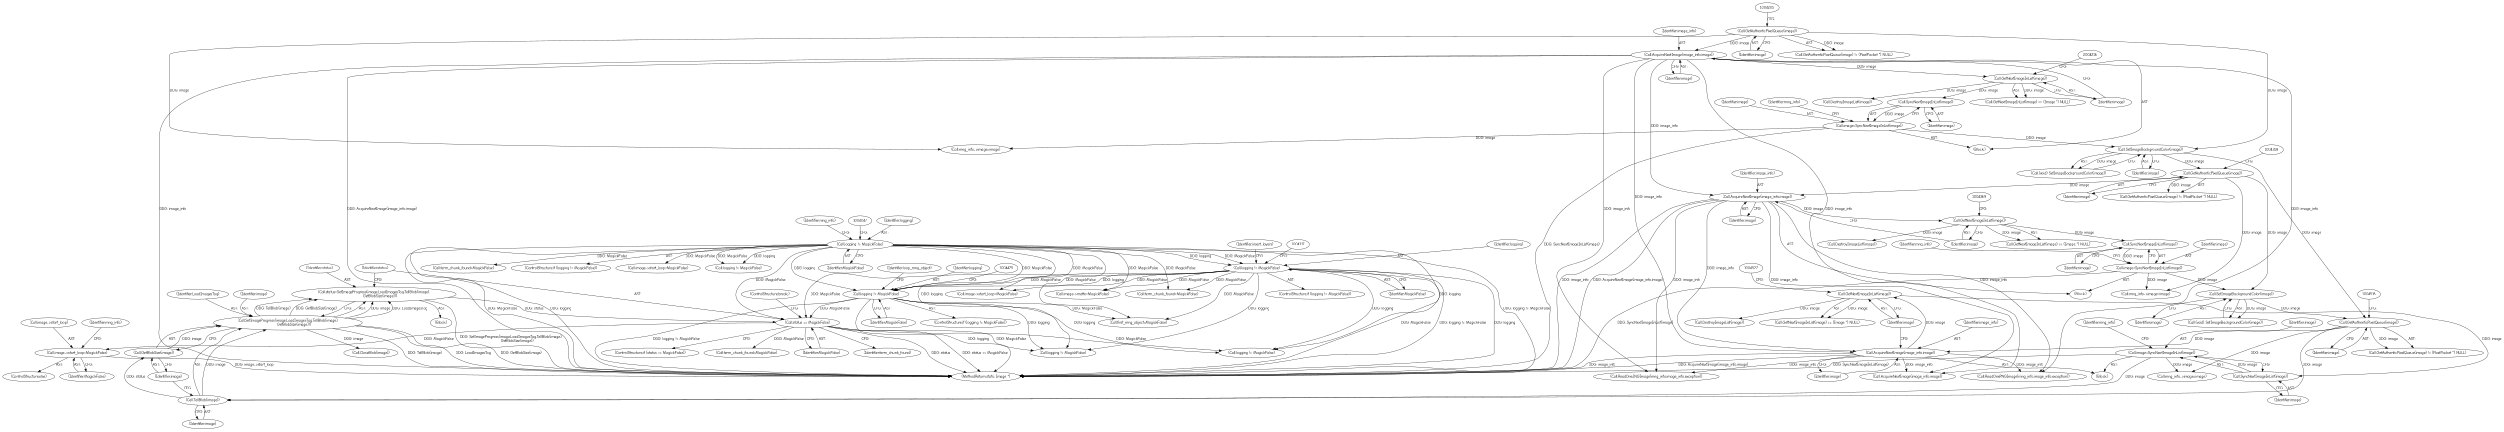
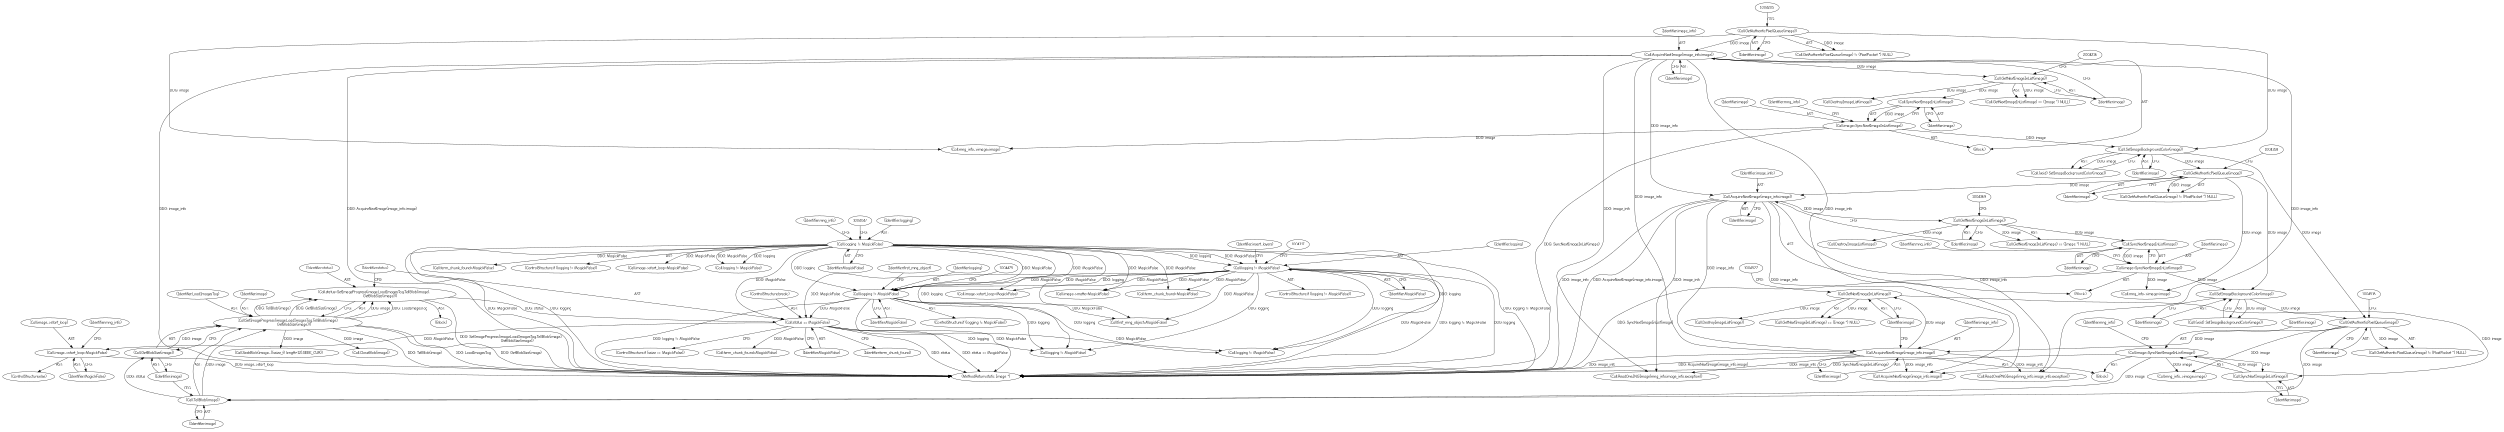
  digraph {
    fontname="Comic Neue"
    node [fontname="Comic Neue"]
    edge [fontname="Comic Neue"]
    n1 [label="(Call,image->start_loop=MagickFalse)"]
    n2 [label="(Identifier,MagickFalse)"]
    n3 [label="(MethodReturn,static Image *)"]
    n4 [label="(ControlStructure,else)"]
    n5 [label="(Call,status == MagickFalse)"]
    n6 [label="(Identifier,MagickFalse)"]
    n7 [label="(Call,logging != MagickFalse)"]
-   n8 [label="(ControlStructure,if (status == MagickFalse))"]
+   n8 [label="(ControlStructure,if (ssize == MagickFalse))"]
    n9 [label="(Call,term_chunk_found=MagickFalse)"]
    n10 [label="(Call,logging != MagickFalse)"]
    n11 [label="(Identifier,term_chunk_found)"]
    n12 [label="(Call,status=SetImageProgress(image,LoadImagesTag,TellBlob(image),\n          GetBlobSize(image)))"]
    n13 [label="(Call,SetImageProgress(image,LoadImagesTag,TellBlob(image),\n          GetBlobSize(image)))"]
    n14 [label="(Block,)"]
    n15 [label="(Call,GetBlobSize(image))"]
+   n16 [label="(Call,SeekBlob(image,-((ssize_t) length+12),SEEK_CUR))"]
    n17 [label="(Call,CloseBlob(image))"]
    n18 [label="(Identifier,image)"]
    n19 [label="(Call,TellBlob(image))"]
    n20 [label="(Identifier,image)"]
    n21 [label="(Call,image=SyncNextImageInList(image))"]
    n22 [label="(Call,SyncNextImageInList(image))"]
    n23 [label="(Block,)"]
    n24 [label="(Call,mng_info->image=image)"]
    n25 [label="(Identifier,image)"]
    n26 [label="(Call,GetNextImageInList(image))"]
    n27 [label="(Identifier,image)"]
    n28 [label="(Call,DestroyImageList(image))"]
    n29 [label="(Call,GetNextImageInList(image) == (Image *) NULL)"]
    n30 [label="(Call,AcquireNextImage(image_info,image))"]
    n31 [label="(Call,AcquireNextImage(image_info,image))"]
    n32 [label="(Call,ReadOneJNGImage(mng_info,image_info,exception))"]
    n33 [label="(Call,ReadOnePNGImage(mng_info,image_info,exception))"]
    n34 [label="(Identifier,image)"]
    n35 [label="(Call,AcquireNextImage(image_info,image))"]
    n36 [label="(Call,GetNextImageInList(image))"]
    n37 [label="(Block,)"]
    n38 [label="(Identifier,image)"]
    n39 [label="(Call,SyncNextImageInList(image))"]
    n40 [label="(Call,DestroyImageList(image))"]
    n41 [label="(Identifier,image)"]
    n42 [label="(Call,GetNextImageInList(image) == (Image *) NULL)"]
    n43 [label="(Call,AcquireNextImage(image_info,image))"]
    n44 [label="(Call,GetNextImageInList(image))"]
    n45 [label="(Identifier,image)"]
    n46 [label="(Block,)"]
    n47 [label="(Call,SyncNextImageInList(image))"]
    n48 [label="(Call,DestroyImageList(image))"]
    n49 [label="(Call,GetNextImageInList(image) == (Image *) NULL)"]
    n50 [label="(Identifier,image)"]
    n51 [label="(Call,GetAuthenticPixelQueue(image))"]
    n52 [label="(Call,SetImageBackgroundColor(image))"]
    n53 [label="(Identifier,image)"]
    n54 [label="(Call,GetAuthenticPixelQueue(image) != (PixelPacket *) NULL)"]
    n55 [label="(Call,mng_info->image=image)"]
    n56 [label="(Call,GetAuthenticPixelQueue(image))"]
    n57 [label="(Call,GetAuthenticPixelQueue(image))"]
    n58 [label="(Call,(void) SetImageBackgroundColor(image))"]
    n59 [label="(Identifier,image)"]
    n60 [label="(Call,SetImageBackgroundColor(image))"]
    n61 [label="(Identifier,image)"]
    n62 [label="(Call,GetAuthenticPixelQueue(image) != (PixelPacket *) NULL)"]
    n63 [label="(Call,mng_info->image=image)"]
    n64 [label="(Call,(void) SetImageBackgroundColor(image))"]
    n65 [label="(Identifier,image)"]
    n66 [label="(Call,GetAuthenticPixelQueue(image) != (PixelPacket *) NULL)"]
    n67 [label="(Identifier,image)"]
    n68 [label="(Call,image=SyncNextImageInList(image))"]
    n69 [label="(Identifier,image)"]
    n70 [label="(Call,image=SyncNextImageInList(image))"]
    n71 [label="(Identifier,image)"]
    n72 [label="(Call,logging != MagickFalse)"]
    n73 [label="(Call,logging != MagickFalse)"]
    n74 [label="(Identifier,MagickFalse)"]
    n75 [label="(Call,image->matte=MagickFalse)"]
    n76 [label="(Call,term_chunk_found=MagickFalse)"]
    n77 [label="(Call,image->start_loop=MagickFalse)"]
    n78 [label="(Call,first_mng_object=MagickFalse)"]
    n79 [label="(ControlStructure,if (logging != MagickFalse))"]
    n80 [label="(ControlStructure,if (logging != MagickFalse))"]
    n81 [label="(Identifier,MagickFalse)"]
    n82 [label="(Call,logging != MagickFalse)"]
    n83 [label="(Identifier,MagickFalse)"]
    n84 [label="(Call,term_chunk_found=MagickFalse)"]
    n85 [label="(ControlStructure,if (logging != MagickFalse))"]
    n86 [label="(Call,image->start_loop=MagickFalse)"]
    n87 [label="(Call,logging != MagickFalse)"]
    n88 [label="(Identifier,logging)"]
-   n89 [label="(Identifier,loop_mng_object)"]
+   n89 [label="(Identifier,first_mng_object)"]
    n90 [label="(Identifier,image_info)"]
    n91 [label="(Identifier,image)"]
    n92 [label="(Identifier,image)"]
    n93 [label="(Identifier,image_info)"]
    n94 [label="(Identifier,insert_layers)"]
    n95 [label="(Identifier,status)"]
    n96 [label="(Identifier,mng_info)"]
    n97 [label="(Identifier,image)"]
    n98 [label="(Call,image->start_loop)"]
    n99 [label="(Identifier,status)"]
    n100 [label="(Identifier,LoadImagesTag)"]
    n101 [label="(Identifier,logging)"]
    n102 [label="(ControlStructure,break;)"]
    n103 [label="(Identifier,image)"]
    n104 [label="(Identifier,image_info)"]
    n105 [label="(Identifier,logging)"]
    n106 [label="(Identifier,mng_info)"]
    n107 [label="(Identifier,mng_info)"]
    n108 [label="(Identifier,mng_info)"]
    n109 [label="(Identifier,mng_info)"]
    1004527
    1004205
    1004358
    n113 [label=2004216]
    1004516
    1004369
    1004317
    1004047
    1004475
    n1 -> n2 [label="CFG: "]
    n1 -> n3 [label="DDG: image->start_loop"]
    n1 -> n4 [label="AST: "]
    n2 -> n1 [label="AST: "]
    n5 -> n1 [label="DDG: MagickFalse"]
    n5 -> n3 [label="DDG: status == MagickFalse"]
    n5 -> n3 [label="DDG: status"]
    n5 -> n6 [label="CFG: "]
    n5 -> n7 [label="DDG: MagickFalse"]
    n5 -> n8 [label="CFG: "]
    n5 -> n9 [label="DDG: MagickFalse"]
    n5 -> n10 [label="DDG: MagickFalse"]
    n5 -> n11 [label="CFG: "]
    n6 -> n5 [label="AST: "]
    n12 -> n3 [label="DDG: SetImageProgress(image,LoadImagesTag,TellBlob(image),\n          GetBlobSize(image))"]
    n12 -> n5 [label="DDG: status"]
    n12 -> n13 [label="CFG: "]
    n12 -> n14 [label="AST: "]
    n13 -> n3 [label="DDG: LoadImagesTag"]
    n13 -> n3 [label="DDG: GetBlobSize(image)"]
    n13 -> n3 [label="DDG: TellBlob(image)"]
    n13 -> n12 [label="AST: "]
    n13 -> n12 [label="DDG: image"]
    n13 -> n12 [label="DDG: LoadImagesTag"]
    n13 -> n12 [label="DDG: TellBlob(image)"]
    n13 -> n12 [label="DDG: GetBlobSize(image)"]
    n13 -> n15 [label="CFG: "]
+   n13 -> n16 [label="DDG: image"]
    n13 -> n17 [label="DDG: image"]
    n15 -> n13 [label="AST: "]
    n15 -> n13 [label="DDG: image"]
    n15 -> n18 [label="CFG: "]
    n18 -> n15 [label="AST: "]
    n18 -> n19 [label="CFG: "]
    n19 -> n13 [label="AST: "]
    n19 -> n13 [label="DDG: image"]
    n19 -> n15 [label="DDG: status"]
    n19 -> n20 [label="CFG: "]
    n20 -> n19 [label="AST: "]
    n21 -> n3 [label="DDG: SyncNextImageInList(image)"]
    n21 -> n19 [label="DDG: image"]
    n21 -> n22 [label="CFG: "]
    n21 -> n23 [label="AST: "]
    n21 -> n24 [label="DDG: image"]
    n22 -> n21 [label="AST: "]
    n22 -> n21 [label="DDG: image"]
    n22 -> n25 [label="CFG: "]
    n25 -> n22 [label="AST: "]
    n26 -> n22 [label="DDG: image"]
    n26 -> n27 [label="CFG: "]
    n26 -> n28 [label="DDG: image"]
    n26 -> n29 [label="AST: "]
    n26 -> n29 [label="DDG: image"]
    n27 -> n26 [label="AST: "]
    n27 -> n30 [label="CFG: "]
    n30 -> n3 [label="DDG: AcquireNextImage(image_info,image)"]
    n30 -> n3 [label="DDG: image_info"]
    n30 -> n23 [label="AST: "]
    n30 -> n26 [label="DDG: image"]
    n30 -> n31 [label="DDG: image_info"]
    n30 -> n32 [label="DDG: image_info"]
    n30 -> n33 [label="DDG: image_info"]
    n30 -> n34 [label="CFG: "]
    n34 -> n30 [label="AST: "]
    n35 -> n3 [label="DDG: AcquireNextImage(image_info,image)"]
    n35 -> n3 [label="DDG: image_info"]
    n35 -> n30 [label="DDG: image_info"]
    n35 -> n31 [label="DDG: image_info"]
    n35 -> n32 [label="DDG: image_info"]
    n35 -> n33 [label="DDG: image_info"]
    n35 -> n36 [label="DDG: image"]
    n35 -> n37 [label="AST: "]
    n35 -> n38 [label="CFG: "]
    n36 -> n39 [label="DDG: image"]
    n36 -> n40 [label="DDG: image"]
    n36 -> n41 [label="CFG: "]
    n36 -> n42 [label="AST: "]
    n36 -> n42 [label="DDG: image"]
    n38 -> n35 [label="AST: "]
    n39 -> n70 [label="AST: "]
    n39 -> n70 [label="DDG: image"]
    n39 -> n71 [label="CFG: "]
    n41 -> n35 [label="CFG: "]
    n41 -> n36 [label="AST: "]
    n43 -> n3 [label="DDG: AcquireNextImage(image_info,image)"]
    n43 -> n3 [label="DDG: image_info"]
    n43 -> n30 [label="DDG: image_info"]
    n43 -> n31 [label="DDG: image_info"]
    n43 -> n32 [label="DDG: image_info"]
    n43 -> n33 [label="DDG: image_info"]
    n43 -> n35 [label="DDG: image_info"]
    n43 -> n44 [label="DDG: image"]
    n43 -> n45 [label="CFG: "]
    n43 -> n46 [label="AST: "]
    n44 -> n47 [label="DDG: image"]
    n44 -> n48 [label="DDG: image"]
    n44 -> n49 [label="AST: "]
    n44 -> n49 [label="DDG: image"]
    n44 -> n50 [label="CFG: "]
    n45 -> n43 [label="AST: "]
    n47 -> n68 [label="AST: "]
    n47 -> n68 [label="DDG: image"]
    n47 -> n69 [label="CFG: "]
    n50 -> n43 [label="CFG: "]
    n50 -> n44 [label="AST: "]
    n51 -> n43 [label="DDG: image"]
    n51 -> n52 [label="DDG: image"]
    n51 -> n53 [label="CFG: "]
    n51 -> n54 [label="AST: "]
    n51 -> n54 [label="DDG: image"]
    n51 -> n55 [label="DDG: image"]
    n52 -> n56 [label="DDG: image"]
    n52 -> n57 [label="DDG: image"]
    n52 -> n58 [label="AST: "]
    n52 -> n58 [label="DDG: image"]
    n52 -> n59 [label="CFG: "]
    n53 -> n51 [label="AST: "]
    n56 -> n35 [label="DDG: image"]
    n56 -> n60 [label="DDG: image"]
    n56 -> n61 [label="CFG: "]
    n56 -> n62 [label="AST: "]
    n56 -> n62 [label="DDG: image"]
    n56 -> n63 [label="DDG: image"]
    n57 -> n19 [label="DDG: image"]
    n57 -> n24 [label="DDG: image"]
    n57 -> n30 [label="DDG: image"]
    n57 -> n66 [label="AST: "]
    n57 -> n66 [label="DDG: image"]
    n57 -> n67 [label="CFG: "]
    n58 -> n52 [label="CFG: "]
    n59 -> n52 [label="AST: "]
    n60 -> n57 [label="DDG: image"]
    n60 -> n64 [label="AST: "]
    n60 -> n64 [label="DDG: image"]
    n60 -> n65 [label="CFG: "]
    n61 -> n56 [label="AST: "]
    n64 -> n60 [label="CFG: "]
    n65 -> n60 [label="AST: "]
    n67 -> n57 [label="AST: "]
    n68 -> n3 [label="DDG: SyncNextImageInList(image)"]
    n68 -> n46 [label="AST: "]
    n68 -> n47 [label="CFG: "]
    n68 -> n52 [label="DDG: image"]
    n68 -> n55 [label="DDG: image"]
    n69 -> n47 [label="AST: "]
    n70 -> n3 [label="DDG: SyncNextImageInList(image)"]
    n70 -> n37 [label="AST: "]
    n70 -> n39 [label="CFG: "]
    n70 -> n60 [label="DDG: image"]
    n70 -> n63 [label="DDG: image"]
    n71 -> n39 [label="AST: "]
    n72 -> n3 [label="DDG: MagickFalse"]
    n72 -> n3 [label="DDG: logging != MagickFalse"]
    n72 -> n3 [label="DDG: logging"]
    n72 -> n5 [label="DDG: MagickFalse"]
    n72 -> n7 [label="DDG: logging"]
    n72 -> n10 [label="DDG: logging"]
    n72 -> n73 [label="DDG: logging"]
    n72 -> n73 [label="DDG: MagickFalse"]
    n72 -> n74 [label="CFG: "]
    n72 -> n75 [label="DDG: MagickFalse"]
    n72 -> n76 [label="DDG: MagickFalse"]
    n72 -> n77 [label="DDG: MagickFalse"]
    n72 -> n78 [label="DDG: MagickFalse"]
    n72 -> n79 [label="AST: "]
    n73 -> n3 [label="DDG: logging != MagickFalse"]
    n73 -> n3 [label="DDG: logging"]
    n73 -> n5 [label="DDG: MagickFalse"]
    n73 -> n7 [label="DDG: logging"]
    n73 -> n10 [label="DDG: logging"]
    n73 -> n78 [label="DDG: MagickFalse"]
    n73 -> n80 [label="AST: "]
    n73 -> n81 [label="CFG: "]
    n74 -> n72 [label="AST: "]
    n81 -> n73 [label="AST: "]
    n82 -> n3 [label="DDG: MagickFalse"]
    n82 -> n3 [label="DDG: logging"]
    n82 -> n3 [label="DDG: logging != MagickFalse"]
    n82 -> n5 [label="DDG: MagickFalse"]
    n82 -> n7 [label="DDG: logging"]
    n82 -> n10 [label="DDG: logging"]
    n82 -> n72 [label="DDG: logging"]
    n82 -> n72 [label="DDG: MagickFalse"]
    n82 -> n73 [label="DDG: logging"]
    n82 -> n73 [label="DDG: MagickFalse"]
    n82 -> n75 [label="DDG: MagickFalse"]
    n82 -> n76 [label="DDG: MagickFalse"]
    n82 -> n77 [label="DDG: MagickFalse"]
    n82 -> n78 [label="DDG: MagickFalse"]
    n82 -> n83 [label="CFG: "]
    n82 -> n84 [label="DDG: MagickFalse"]
    n82 -> n85 [label="AST: "]
    n82 -> n86 [label="DDG: MagickFalse"]
    n82 -> n87 [label="DDG: logging"]
    n82 -> n87 [label="DDG: MagickFalse"]
    n83 -> n82 [label="AST: "]
    n88 -> n72 [label="AST: "]
    n89 -> n73 [label="CFG: "]
    n90 -> n30 [label="AST: "]
    n91 -> n70 [label="AST: "]
    n92 -> n68 [label="AST: "]
    n93 -> n35 [label="AST: "]
    n94 -> n72 [label="CFG: "]
    n95 -> n5 [label="AST: "]
    n95 -> n12 [label="CFG: "]
    n96 -> n70 [label="CFG: "]
    n97 -> n13 [label="AST: "]
    n98 -> n1 [label="AST: "]
    n99 -> n12 [label="AST: "]
    n100 -> n13 [label="AST: "]
    n101 -> n73 [label="AST: "]
-   n102 -> n5 [label="CFG: "]
+   n102 -> n5 [label="AST: "]
    n103 -> n21 [label="AST: "]
    n104 -> n43 [label="AST: "]
    n105 -> n82 [label="AST: "]
    n106 -> n68 [label="CFG: "]
    n107 -> n21 [label="CFG: "]
    n108 -> n1 [label="CFG: "]
    n109 -> n82 [label="CFG: "]
    1004527 -> n26 [label="CFG: "]
    1004205 -> n51 [label="CFG: "]
    1004358 -> n56 [label="CFG: "]
    n113 -> n44 [label="CFG: "]
    1004516 -> n57 [label="CFG: "]
    1004369 -> n36 [label="CFG: "]
    1004317 -> n72 [label="CFG: "]
    1004047 -> n82 [label="CFG: "]
    1004475 -> n73 [label="CFG: "]
  }
